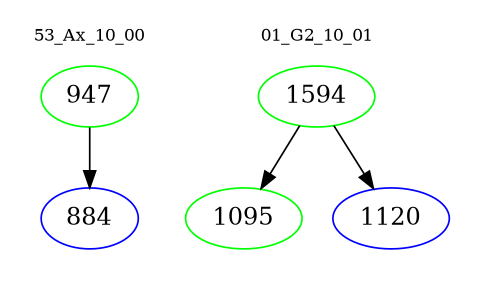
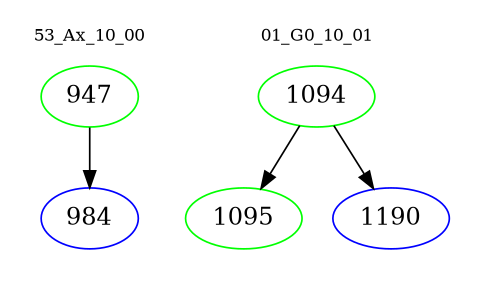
  digraph {
    node [color=green]
    edge [color=black]
    n1 [label=947]
-   n2 [color=blue label=884]
-   n3 [label=1594]
+   n2 [color=blue label=984]
+   n3 [label=1094]
    n4 [label=1095]
-   n5 [color=blue label=1120]
+   n5 [color=blue label=1190]
    subgraph cluster_1 {
      color=white
      fontsize=10
      label="53_Ax_10_00"
      n1
      n2
    }
    subgraph cluster_2 {
      color=white
      fontsize=10
-     label="01_G2_10_01"
+     label="01_G0_10_01"
      n3
      n4
      n5
    }
    n1 -> n2
    n3 -> n4
    n3 -> n5
  }
